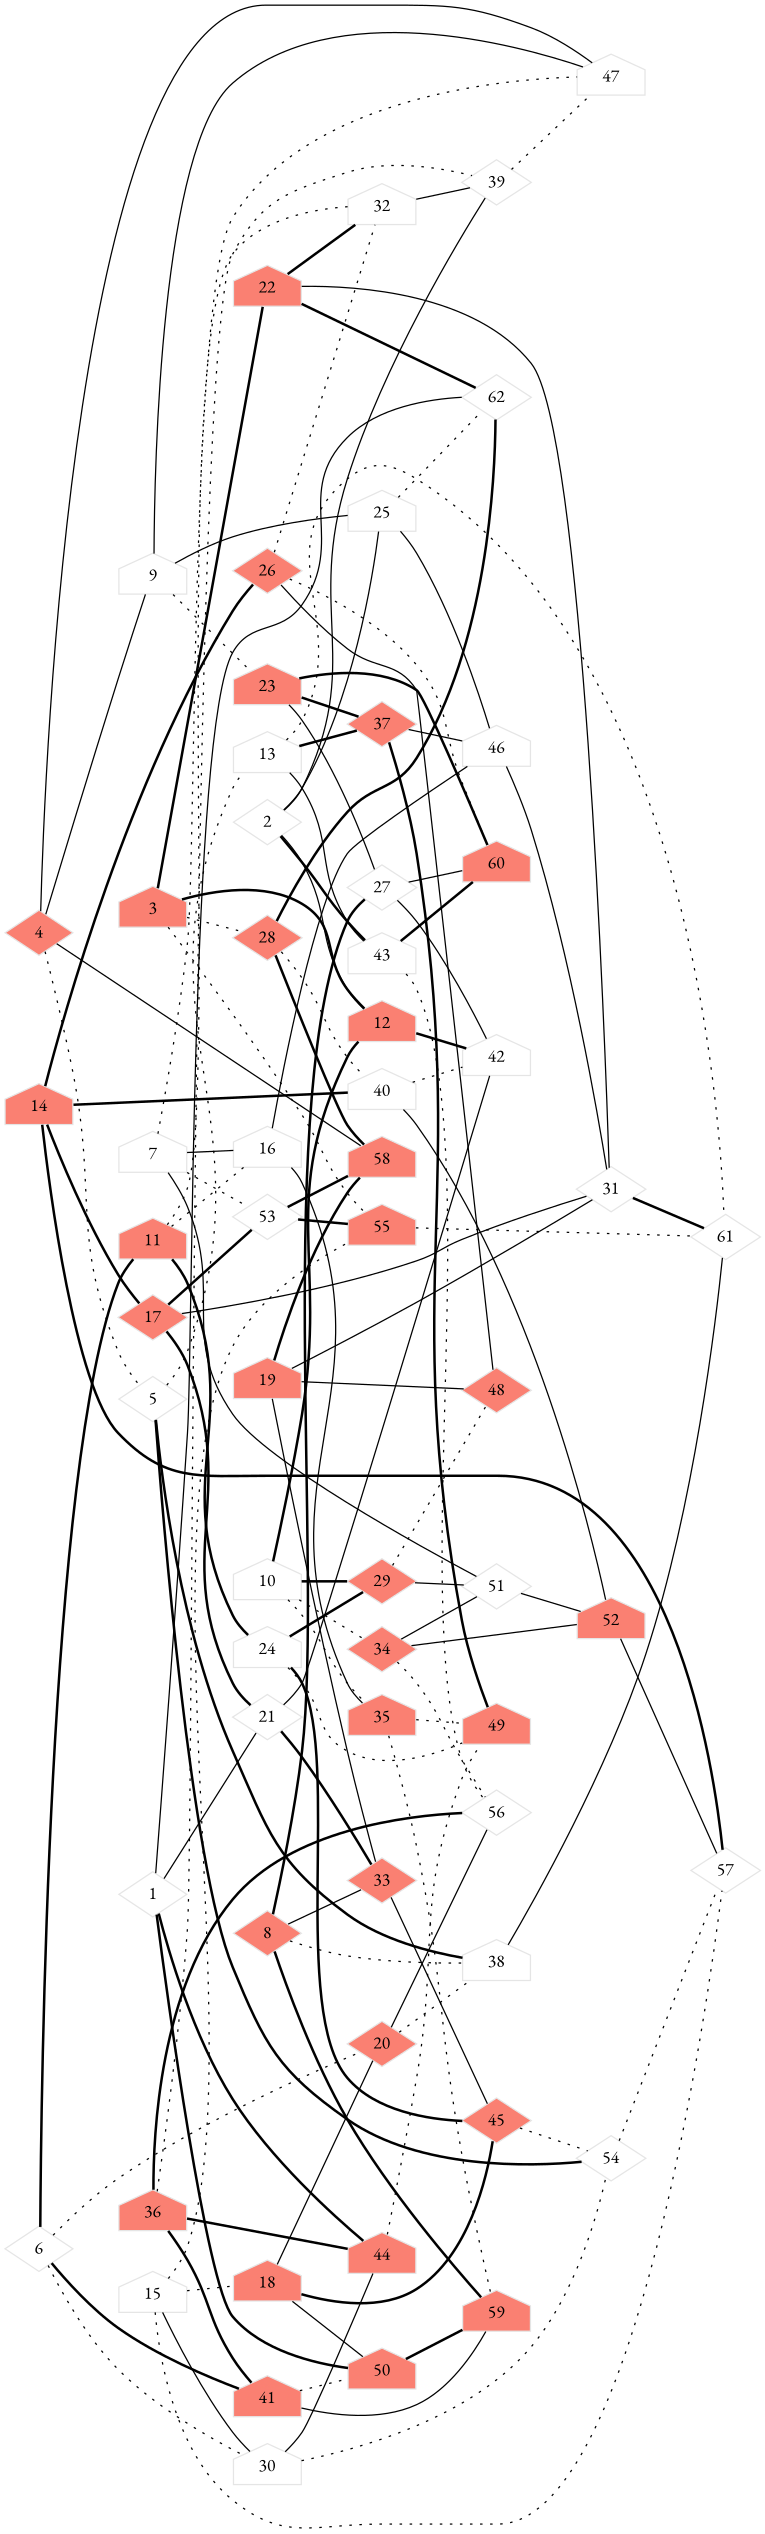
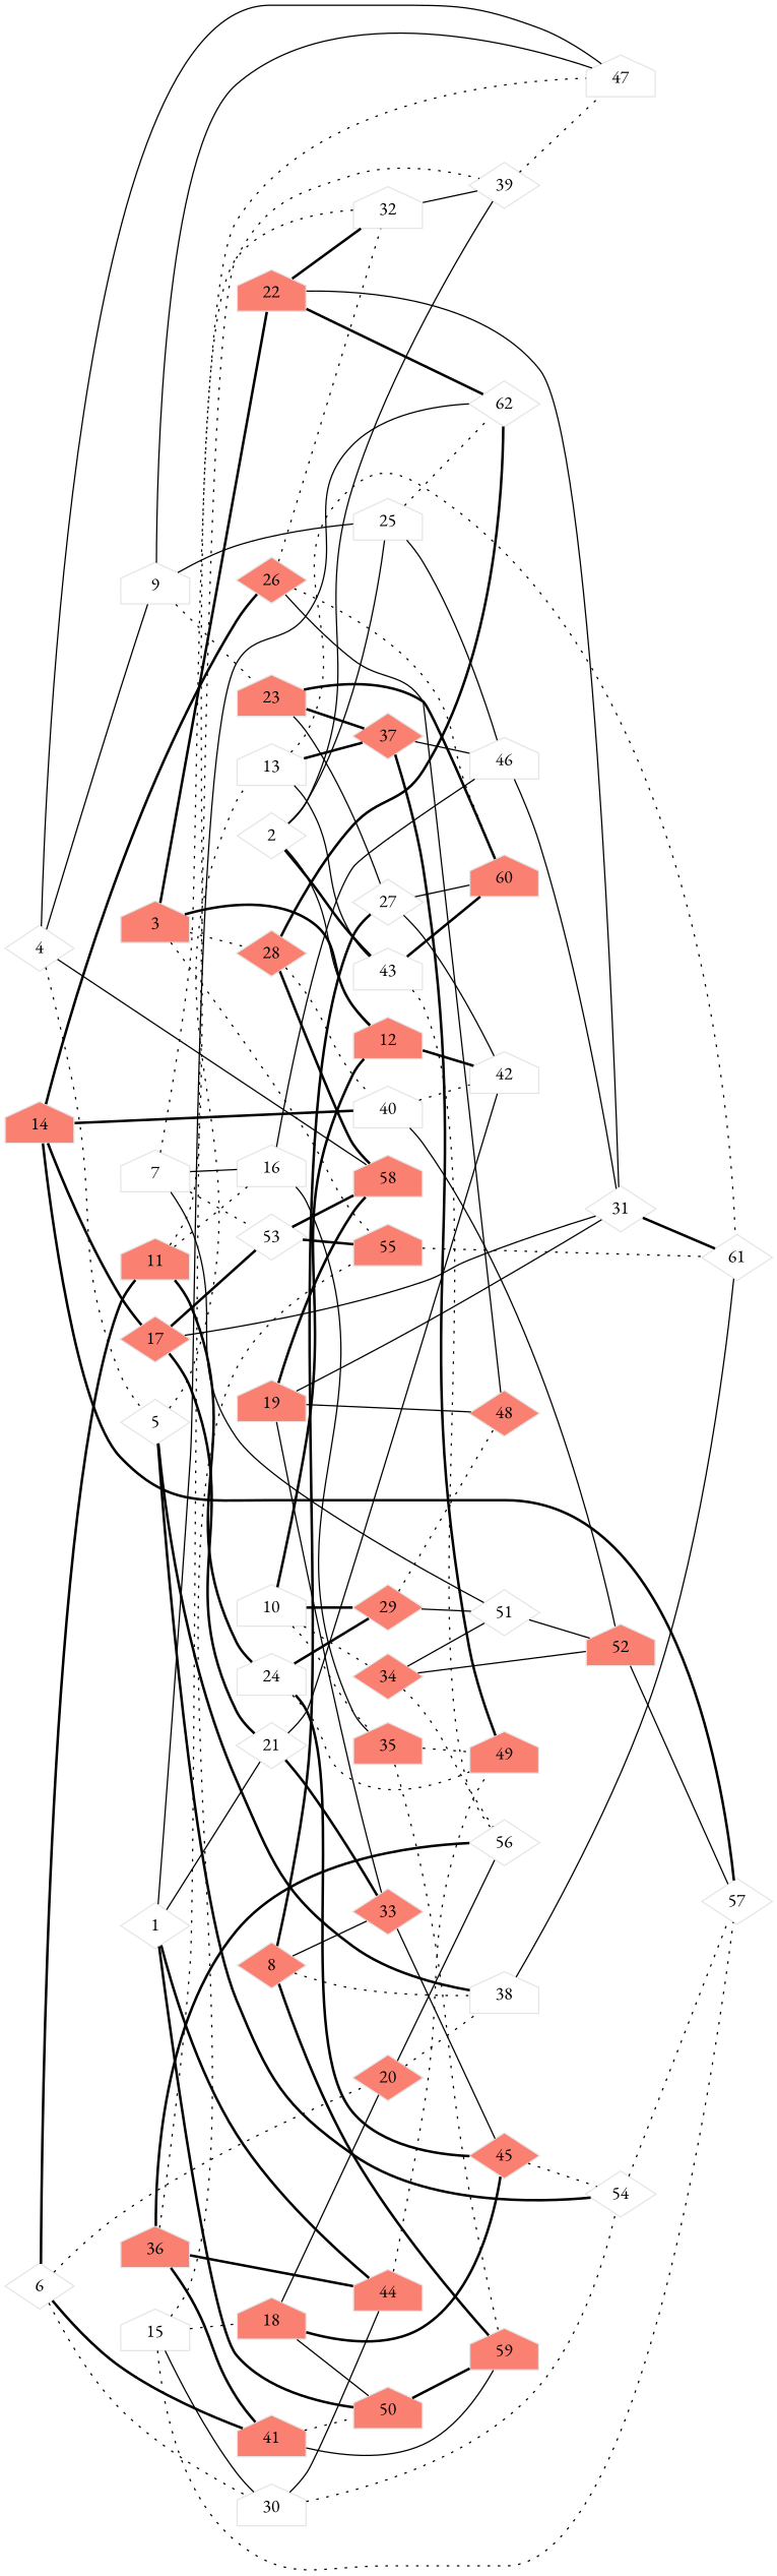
  graph {
    fontname="EB Garamond"
    rankdir=LR
    node [color=gray90 fillcolor=white fontname="EB Garamond" shape=house style=filled]
    edge [fontname="EB Garamond" style=solid]
    1 [shape=diamond]
    21 [shape=diamond]
    44 [fillcolor=salmon]
    50 [fillcolor=salmon]
    62 [shape=diamond]
    33 [fillcolor=salmon shape=diamond]
    42
    49 [fillcolor=salmon]
    59 [fillcolor=salmon]
    2 [shape=diamond]
    12 [fillcolor=salmon]
    25
    39 [shape=diamond]
    43
    46
    47
    56 [shape=diamond]
    60 [fillcolor=salmon]
    3 [fillcolor=salmon]
    22 [fillcolor=salmon]
    28 [fillcolor=salmon shape=diamond]
    55 [fillcolor=salmon]
    32
    31 [shape=diamond]
    58 [fillcolor=salmon]
    40
    61 [shape=diamond]
-   4 [fillcolor=salmon shape=diamond]
+   4 [shape=diamond]
    5 [shape=diamond]
    9
    13
    38
    54 [shape=diamond]
    23 [fillcolor=salmon]
    37 [fillcolor=salmon shape=diamond]
    57 [shape=diamond]
    6 [shape=diamond]
    11 [fillcolor=salmon]
    20 [fillcolor=salmon shape=diamond]
    30
    41 [fillcolor=salmon]
    16
    24
    7
    51 [shape=diamond]
    53 [shape=diamond]
    35 [fillcolor=salmon]
    52 [fillcolor=salmon]
    8 [fillcolor=salmon shape=diamond]
    27 [shape=diamond]
    45 [fillcolor=salmon shape=diamond]
    10
    29 [fillcolor=salmon shape=diamond]
    34 [fillcolor=salmon shape=diamond]
    48 [fillcolor=salmon shape=diamond]
    14 [fillcolor=salmon]
    17 [fillcolor=salmon shape=diamond]
    26 [fillcolor=salmon shape=diamond]
    15
    18 [fillcolor=salmon]
    19 [fillcolor=salmon]
    36 [fillcolor=salmon]
    1 -- 21
    1 -- 44 [style=bold]
    1 -- 50 [style=bold]
    1 -- 62
    21 -- 33 [style=bold]
    21 -- 42
    44 -- 49 [style=dotted]
    50 -- 59 [style=bold]
    33 -- 45
    2 -- 12
    2 -- 25
    2 -- 39
    2 -- 43 [style=bold]
    12 -- 42 [style=bold]
    25 -- 62 [style=dotted]
    25 -- 46
    39 -- 47 [style=dotted]
    43 -- 56 [style=dotted]
    43 -- 60 [style=bold]
    46 -- 31
    3 -- 12 [style=bold]
    3 -- 22 [style=bold]
    3 -- 28 [style=dotted]
    3 -- 55 [style=dotted]
    22 -- 62 [style=bold]
    22 -- 32 [style=bold]
    22 -- 31
    28 -- 62 [style=bold]
    28 -- 58 [style=bold]
    28 -- 40 [style=dotted]
    55 -- 61 [style=dotted]
    32 -- 39
    31 -- 61 [style=bold]
    40 -- 42 [style=dotted]
    40 -- 52
    4 -- 47
    4 -- 58
    4 -- 5 [style=dotted]
    4 -- 9
    5 -- 13 [style=dotted]
    5 -- 38 [style=bold]
    5 -- 54 [style=bold]
    9 -- 25
    9 -- 47
    9 -- 23 [style=dotted]
    13 -- 43
    13 -- 61 [style=dotted]
    13 -- 37 [style=bold]
    38 -- 61
    54 -- 57 [style=dotted]
    23 -- 60 [style=bold]
    23 -- 37 [style=bold]
    23 -- 27
    37 -- 49 [style=bold]
    37 -- 46
    6 -- 11 [style=bold]
    6 -- 20 [style=dotted]
    6 -- 30 [style=dotted]
    6 -- 41 [style=bold]
    11 -- 32 [style=dotted]
    11 -- 16 [style=dotted]
    11 -- 24 [style=bold]
    20 -- 56
    20 -- 38 [style=dotted]
    30 -- 44
    30 -- 54 [style=dotted]
    41 -- 50 [style=dotted]
    41 -- 59
    16 -- 46
    16 -- 35
    24 -- 49 [style=dotted]
    24 -- 45 [style=bold]
    24 -- 29 [style=bold]
    7 -- 47 [style=dotted]
    7 -- 16
    7 -- 51
    7 -- 53 [style=dotted]
    51 -- 52
    53 -- 55 [style=bold]
    53 -- 58 [style=bold]
    35 -- 49 [style=dotted]
    35 -- 59 [style=dotted]
    52 -- 57
    8 -- 33
    8 -- 59 [style=bold]
    8 -- 38 [style=dotted]
    8 -- 27 [style=bold]
    27 -- 42
    27 -- 60
    45 -- 54 [style=dotted]
    10 -- 12 [style=bold]
    10 -- 35 [style=dotted]
    10 -- 29 [style=bold]
    10 -- 34 [style=dotted]
    29 -- 51
    29 -- 48 [style=dotted]
    34 -- 56 [style=dotted]
    34 -- 51
    34 -- 52
    14 -- 40 [style=bold]
    14 -- 57 [style=bold]
    14 -- 17 [style=bold]
    14 -- 26 [style=bold]
    17 -- 21 [style=bold]
    17 -- 31
    17 -- 53 [style=bold]
    26 -- 60 [style=dotted]
    26 -- 32 [style=dotted]
    26 -- 48
    15 -- 55 [style=dotted]
    15 -- 57 [style=dotted]
    15 -- 30
    15 -- 18 [style=dotted]
    18 -- 50
    18 -- 20
    18 -- 45 [style=bold]
    19 -- 33
    19 -- 31
    19 -- 58 [style=bold]
    19 -- 48
    36 -- 44 [style=bold]
    36 -- 39 [style=dotted]
    36 -- 56 [style=bold]
    36 -- 41 [style=bold]
  }
